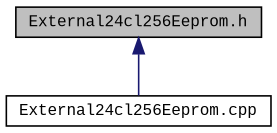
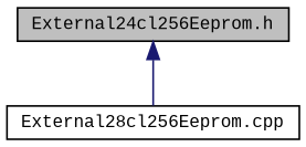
  digraph {
    fontname="Liberation Mono"
    node [color=black fontname="Liberation Mono" fontsize=10 shape=record style=filled]
    n1 [fillcolor=grey75 fontcolor=black height=0.2 label="External24cl256Eeprom.h" width=0.4]
-   n2 [fillcolor=white height=0.2 label="External24cl256Eeprom.cpp" width=0.4]
+   n2 [fillcolor=white height=0.2 label="External28cl256Eeprom.cpp" width=0.4]
    n1 -> n2 [color=midnightblue dir=back fontname="Liberation Mono" fontsize=10 labelfontname=Helvetica labelfontsize=10 style=solid]
  }
